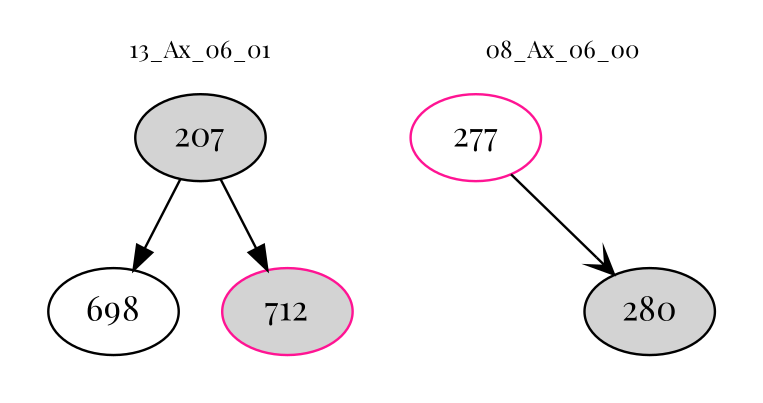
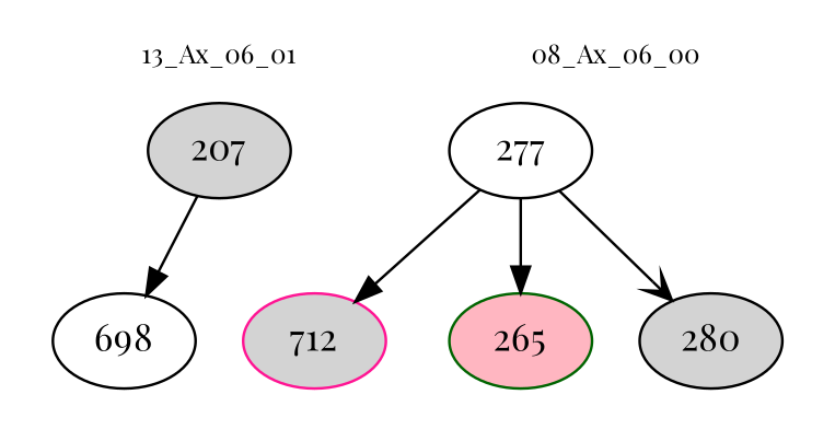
  digraph {
    fontname="Playfair Display"
    node [color=black fillcolor=lightgrey fontname="Playfair Display" style=filled]
    edge [arrowhead=normal color=black fontname="Playfair Display"]
    n1 [label=207]
    n2 [fillcolor=white label=698]
    n3 [color=deeppink label=712]
-   n4 [color=deeppink fillcolor=white label=277]
+   n4 [fillcolor=white label=277]
+   n5 [color=darkgreen fillcolor=lightpink label=265]
    n6 [label=280]
    subgraph cluster_1 {
      color=white
      fontsize=10
      label="13_Ax_06_01"
      n1
      n2
      n3
    }
    subgraph cluster_2 {
      color=white
      fontsize=10
      label="08_Ax_06_00"
      n4
+     n5
      n6
    }
    n1 -> n2
-   n1 -> n3
+   n4 -> n3
+   n4 -> n5
    n4 -> n6 [arrowhead=vee]
  }
